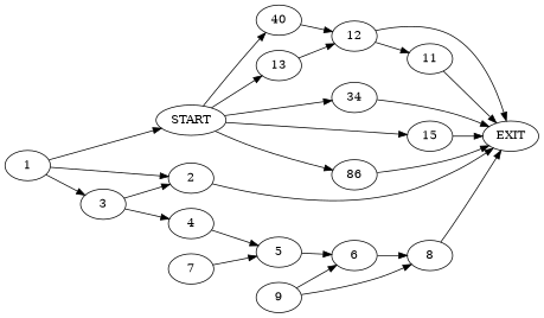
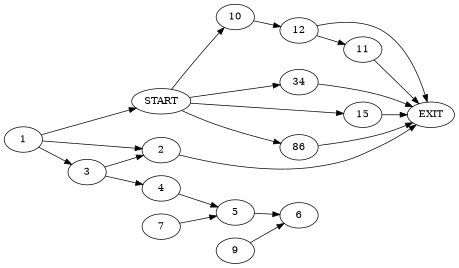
  digraph {
    rankdir=LR
    n1 [label=START]
-   10 [label=40]
-   13
+   10
    n4 [label=34]
    15
    n6 [label=86]
    1
    2
    3
    12
    n11 [label=EXIT]
    4
    5
    6
-   8
    7
    9
    11
    n1 -> 10
-   n1 -> 13
    n1 -> n4
    n1 -> 15
    n1 -> n6
    10 -> 12
-   13 -> 12
    n4 -> n11
    15 -> n11
    n6 -> n11
    1 -> n1
    1 -> 2
    1 -> 3
    2 -> n11
    3 -> 2
    3 -> 4
    12 -> n11
    12 -> 11
    4 -> 5
    5 -> 6
-   6 -> 8
-   8 -> n11
    7 -> 5
    9 -> 6
-   9 -> 8
    11 -> n11
  }
